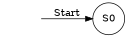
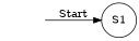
  digraph {
    rankdir=LR
    "" [shape=none]
-   n2 [label=S0 shape=circle]
+   n2 [label=S1 shape=circle]
    "" -> n2 [label=Start]
  }
